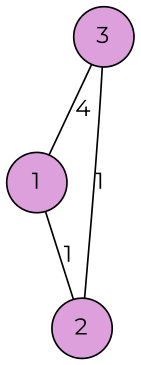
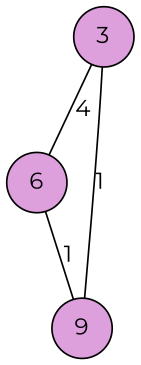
  graph {
    fontname=Montserrat
    node [fillcolor=plum fontname=Montserrat shape=circle style=filled]
    edge [fontname=Montserrat]
    n1 [label=3]
-   1
-   2
+   1 [label=6]
+   2 [label=9]
    n1 -- 1 [label=4]
    n1 -- 2 [label=1]
    1 -- 2 [label=1]
  }
